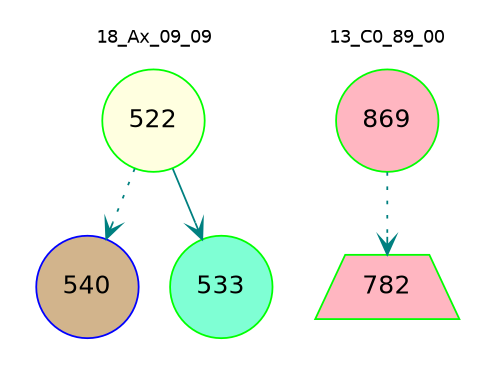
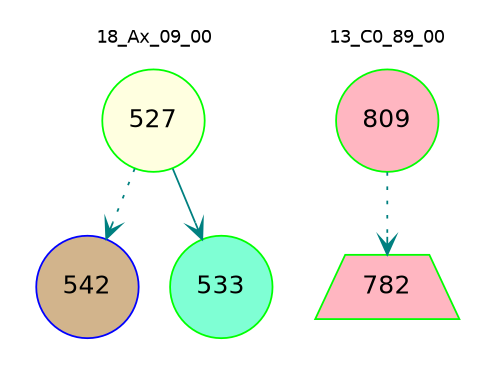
  digraph {
    fontname="DejaVu Sans"
    node [color=green fillcolor=lightpink fontname="DejaVu Sans" shape=circle style=filled]
    edge [arrowhead=vee color=teal fontname="DejaVu Sans" style=dotted]
-   n1 [fillcolor=lightyellow label=522]
-   n2 [color=blue fillcolor=tan label=540]
+   n1 [fillcolor=lightyellow label=527]
+   n2 [color=blue fillcolor=tan label=542]
    n3 [fillcolor=aquamarine label=533]
-   n4 [label=869]
+   n4 [label=809]
    n5 [label=782 shape=trapezium]
    subgraph cluster_1 {
      color=white
      fontsize=10
-     label="18_Ax_09_09"
+     label="18_Ax_09_00"
      n1
      n2
      n3
    }
    subgraph cluster_2 {
      color=white
      fontsize=10
      label="13_C0_89_00"
      n4
      n5
    }
    n1 -> n2
    n1 -> n3 [style=solid]
    n4 -> n5
  }
